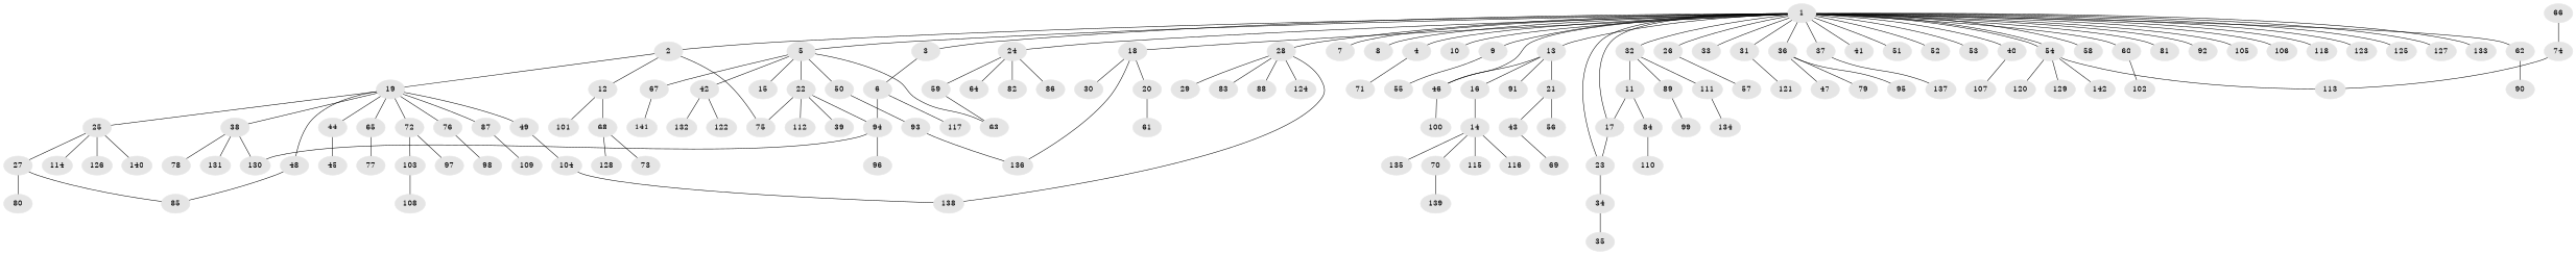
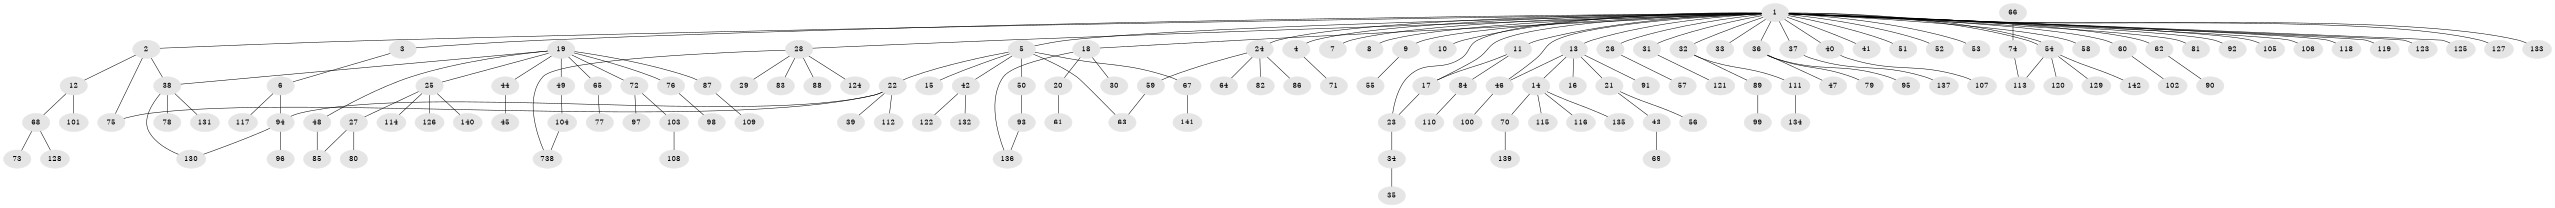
  graph {
    node [color=gray90 style=filled]
    1
    2
    3
    4
    5
    7
    8
    9
    10
    11
    13
    17
    18
    23
    24
    26
    28
    31
    32
    33
    36
    37
    40
    41
    46
    51
    52
    53
    54
    58
    60
    62
    81
    92
    105
    106
    118
+   119
    123
    125
    127
    133
    12
    19
    75
    6
    71
    15
    22
    42
    50
    63
    67
    55
    84
    14
    16
    21
    91
    20
    30
    136
    34
    59
    64
    82
    86
    57
    29
    83
    88
    124
-   138
+   138 [label=738]
    121
    89
    111
    47
    79
    95
    137
    107
    100
    113
    120
    129
    142
    102
    90
    68
    101
    25
    38
    44
    48
    49
    65
    72
    76
    87
    94
    117
    39
    112
    122
    132
    93
    141
    130
    96
    110
    73
    128
    70
    115
    116
    135
    43
    56
    139
    61
    27
    114
    126
    140
    78
    131
    45
    85
    104
    77
    97
    103
    98
    109
    69
    35
    80
    99
    134
    66
    74
    108
    1 -- 2
    1 -- 3
    1 -- 4
    1 -- 5
    1 -- 7
    1 -- 8
    1 -- 9
    1 -- 10
-   32 -- 11
+   1 -- 11
    1 -- 13
    1 -- 17
    1 -- 18
    1 -- 23
    1 -- 24
    1 -- 26
    1 -- 28
    1 -- 31
    1 -- 32
    1 -- 33
    1 -- 36
    1 -- 37
    1 -- 40
    1 -- 41
    1 -- 46
    1 -- 51
    1 -- 52
    1 -- 53
    1 -- 54
    1 -- 54
    1 -- 58
    1 -- 60
    1 -- 62
    1 -- 81
    1 -- 92
    1 -- 105
    1 -- 106
    1 -- 118
+   1 -- 119
    1 -- 123
    1 -- 125
    1 -- 127
    1 -- 133
    2 -- 12
-   2 -- 19
+   2 -- 38
    2 -- 75
    3 -- 6
    4 -- 71
    5 -- 15
    5 -- 22
    5 -- 42
    5 -- 50
    5 -- 63
    5 -- 67
    9 -- 55
    11 -- 17
    11 -- 84
    13 -- 46
-   16 -- 14
+   13 -- 14
    13 -- 16
    13 -- 21
    13 -- 91
    17 -- 23
    18 -- 20
    18 -- 30
    18 -- 136
    23 -- 34
    24 -- 59
    24 -- 64
    24 -- 82
    24 -- 86
    26 -- 57
    28 -- 29
    28 -- 83
    28 -- 88
    28 -- 124
    28 -- 138
    31 -- 121
    32 -- 89
    32 -- 111
    36 -- 47
    36 -- 79
    36 -- 95
    37 -- 137
    40 -- 107
    46 -- 100
    54 -- 113
    54 -- 120
    54 -- 129
    54 -- 142
    60 -- 102
    62 -- 90
    12 -- 68
    12 -- 101
    19 -- 25
    19 -- 38
    19 -- 44
    19 -- 48
    19 -- 49
    19 -- 65
    19 -- 72
    19 -- 76
    19 -- 87
    6 -- 94
    6 -- 117
    22 -- 75
    22 -- 94
    22 -- 39
    22 -- 112
    42 -- 122
    42 -- 132
    50 -- 93
    67 -- 141
    84 -- 110
    14 -- 70
    14 -- 115
    14 -- 116
    14 -- 135
    21 -- 43
    21 -- 56
    20 -- 61
    34 -- 35
    59 -- 63
    89 -- 99
    111 -- 134
    68 -- 73
    68 -- 128
    25 -- 27
    25 -- 114
    25 -- 126
    25 -- 140
    38 -- 130
    38 -- 78
    38 -- 131
    44 -- 45
    48 -- 85
    49 -- 104
    65 -- 77
    72 -- 97
    72 -- 103
    76 -- 98
    87 -- 109
    94 -- 130
    94 -- 96
    93 -- 136
    70 -- 139
    43 -- 69
    27 -- 85
    27 -- 80
    104 -- 138
    103 -- 108
    66 -- 74
    74 -- 113
  }
